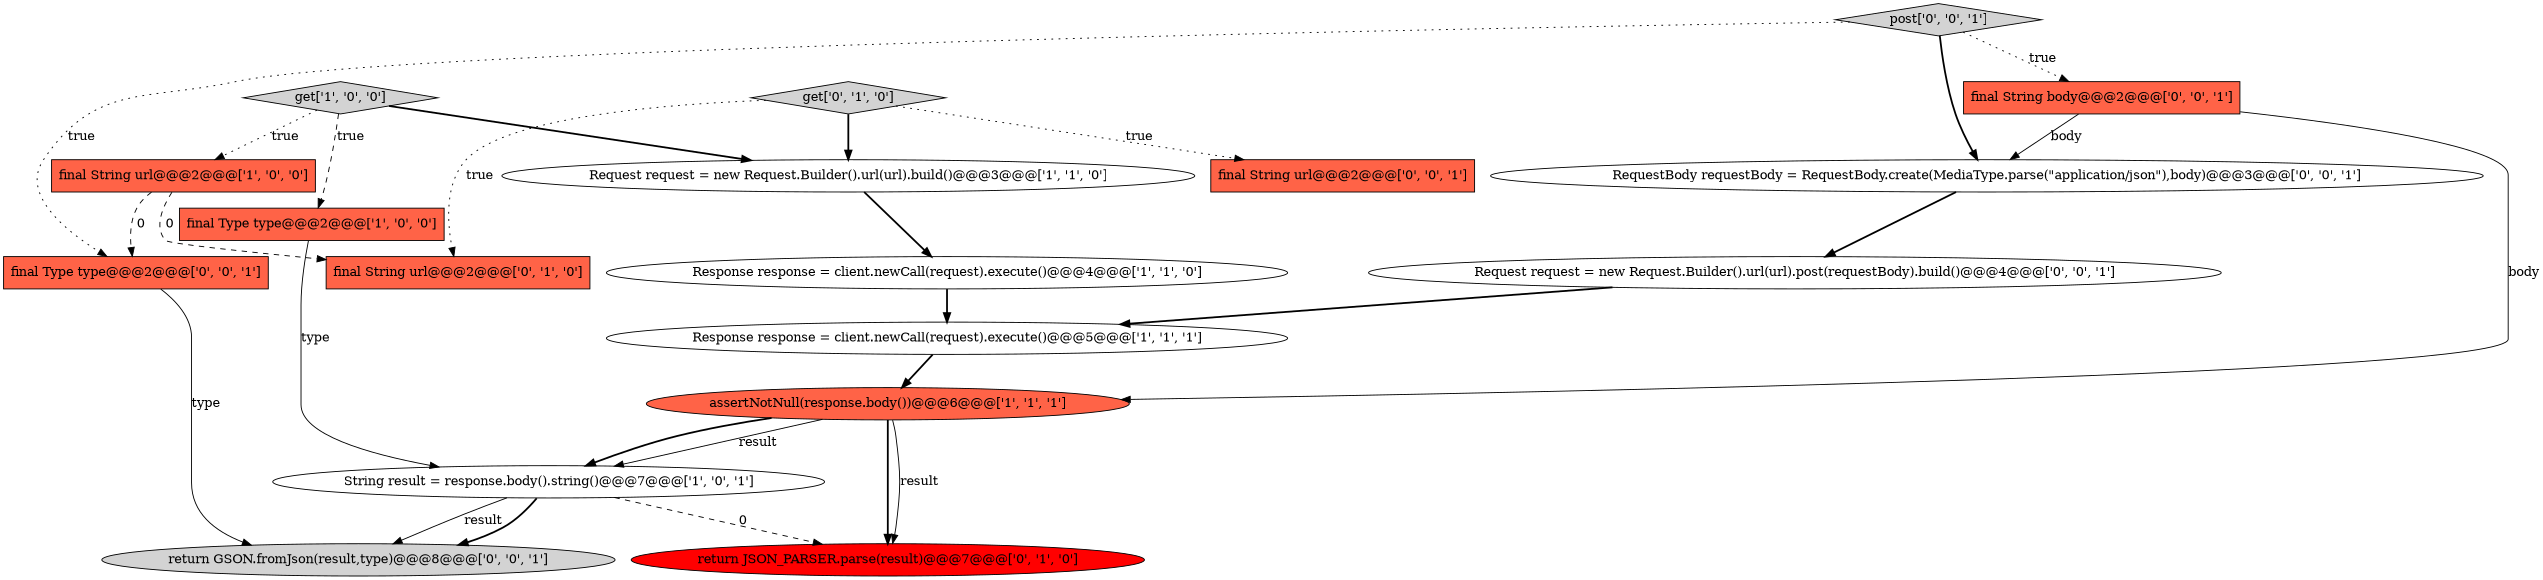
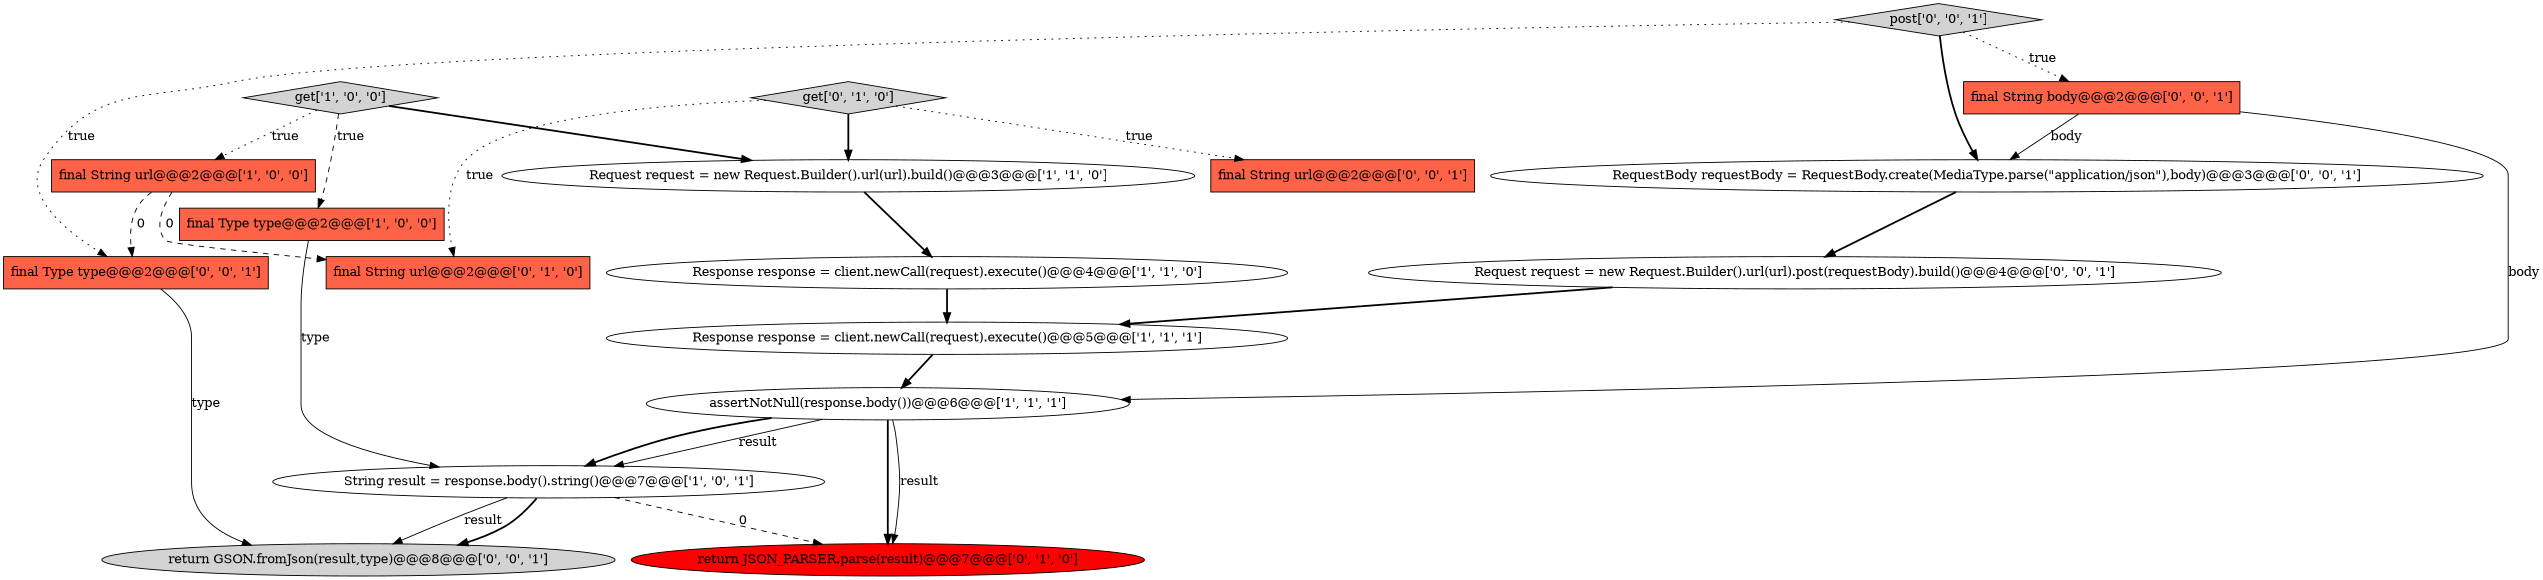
  digraph {
    node [fillcolor=white shape=ellipse style=filled]
    edge [style=bold]
    n1 [fillcolor=tomato label="final Type type@@@2@@@['0', '0', '1']" shape=box]
    n2 [fillcolor=lightgray label="return GSON.fromJson(result,type)@@@8@@@['0', '0', '1']"]
    n3 [fillcolor=tomato label="final String body@@@2@@@['0', '0', '1']" shape=box]
-   n4 [fillcolor=tomato label="assertNotNull(response.body())@@@6@@@['1', '1', '1']"]
+   n4 [label="assertNotNull(response.body())@@@6@@@['1', '1', '1']"]
    n5 [label="RequestBody requestBody = RequestBody.create(MediaType.parse(\"application/json\"),body)@@@3@@@['0', '0', '1']"]
    n6 [fillcolor=red label="return JSON_PARSER.parse(result)@@@7@@@['0', '1', '0']"]
    n7 [label="String result = response.body().string()@@@7@@@['1', '0', '1']"]
    n8 [label="Request request = new Request.Builder().url(url).post(requestBody).build()@@@4@@@['0', '0', '1']"]
    n9 [label="Request request = new Request.Builder().url(url).build()@@@3@@@['1', '1', '0']"]
    n10 [label="Response response = client.newCall(request).execute()@@@4@@@['1', '1', '0']"]
    n11 [label="Response response = client.newCall(request).execute()@@@5@@@['1', '1', '1']"]
    n12 [fillcolor=tomato label="final String url@@@2@@@['1', '0', '0']" shape=box]
    n13 [fillcolor=tomato label="final String url@@@2@@@['0', '1', '0']" shape=box]
    n14 [fillcolor=lightgray label="get['1', '0', '0']" shape=diamond]
    n15 [fillcolor=tomato label="final Type type@@@2@@@['1', '0', '0']" shape=box]
    n16 [fillcolor=lightgray label="post['0', '0', '1']" shape=diamond]
    n17 [fillcolor=tomato label="final String url@@@2@@@['0', '0', '1']" shape=box]
    n18 [fillcolor=lightgray label="get['0', '1', '0']" shape=diamond]
    n1 -> n2 [label=type style=solid]
    n3 -> n4 [label=body style=solid]
    n3 -> n5 [label=body style=solid]
    n4 -> n6
    n4 -> n6 [label=result style=solid]
    n4 -> n7
    n4 -> n7 [label=result style=solid]
    n5 -> n8
    n7 -> n2 [label=result style=solid]
    n7 -> n2
    n7 -> n6 [label=0 style=dashed]
    n8 -> n11
    n9 -> n10
    n10 -> n11
    n11 -> n4
    n12 -> n1 [label=0 style=dashed]
    n12 -> n13 [label=0 style=dashed]
    n14 -> n9
    n14 -> n12 [label=true style=dotted]
    n14 -> n15 [label=true style=dashed]
    n15 -> n7 [label=type style=solid]
    n16 -> n1 [label=true style=dotted]
    n16 -> n3 [label=true style=dotted]
    n16 -> n5
    n18 -> n9
    n18 -> n13 [label=true style=dotted]
    n18 -> n17 [label=true style=dotted]
  }
